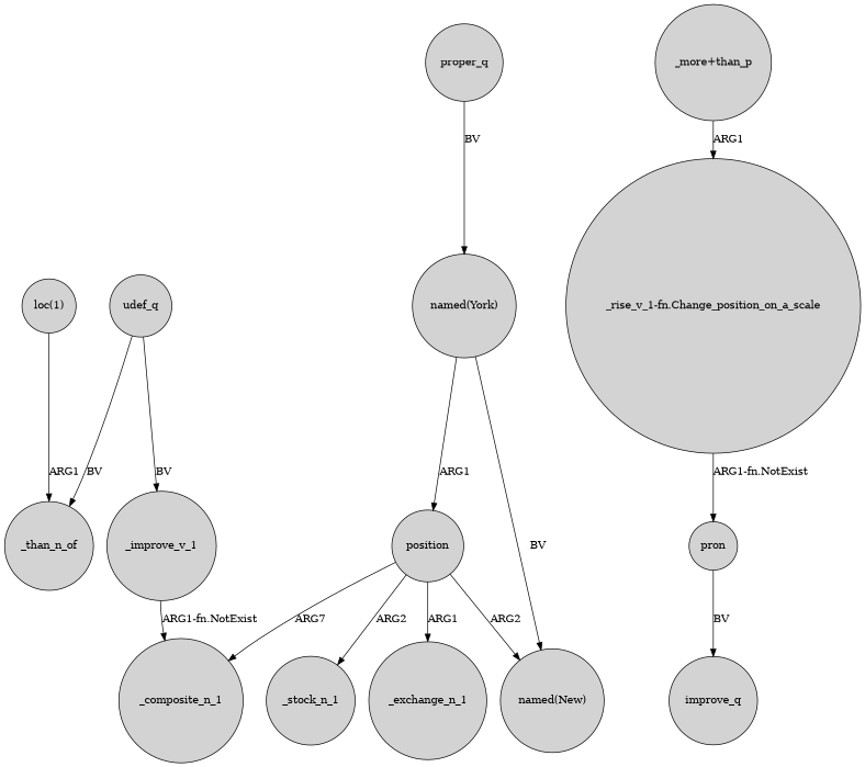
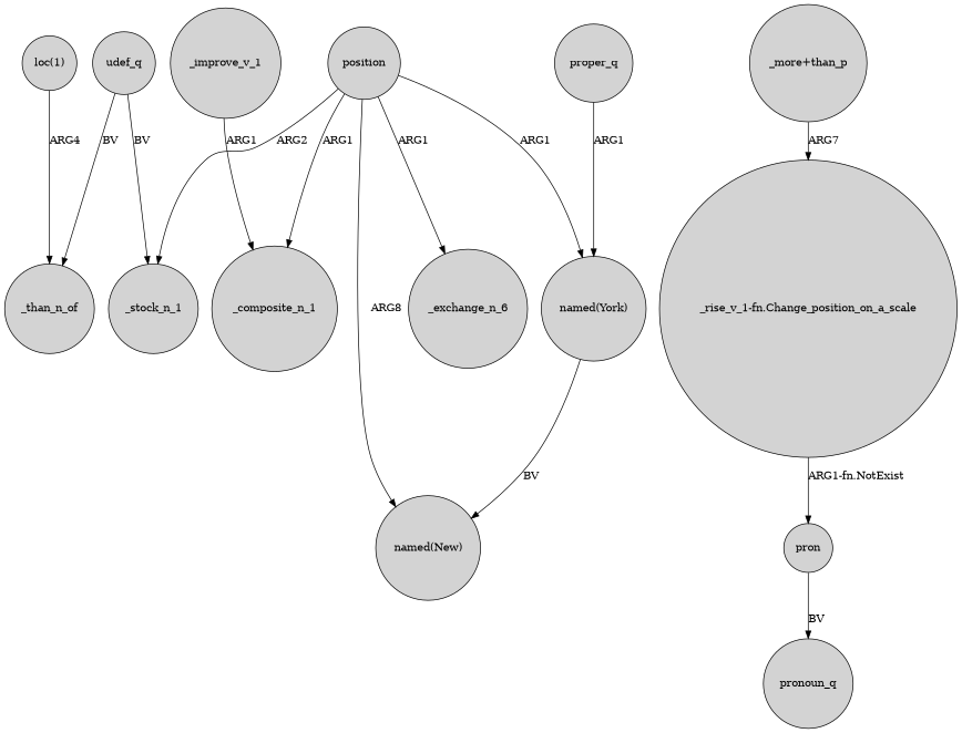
  digraph {
    node [shape=circle style=filled]
    n1 [label="loc(1)"]
    n2 [label=_than_n_of]
    n3 [label=position]
    "named(New)"
    _composite_n_1
    _stock_n_1
    "named(York)"
-   _exchange_n_1
+   _exchange_n_1 [label=_exchange_n_6]
    proper_q
    "_more+than_p"
    "_rise_v_1-fn.Change_position_on_a_scale"
    pron
-   pronoun_q [label=improve_q]
+   pronoun_q
    udef_q
    _improve_v_1
-   n1 -> n2 [label=ARG1]
-   n3 -> "named(New)" [label=ARG2]
-   n3 -> _composite_n_1 [label=ARG7]
+   n1 -> n2 [label=ARG4]
+   n3 -> "named(New)" [label=ARG8]
+   n3 -> _composite_n_1 [label=ARG1]
    n3 -> _stock_n_1 [label=ARG2]
-   "named(York)" -> n3 [label=ARG1]
+   n3 -> "named(York)" [label=ARG1]
    n3 -> _exchange_n_1 [label=ARG1]
    "named(York)" -> "named(New)" [label=BV]
-   proper_q -> "named(York)" [label=BV]
-   "_more+than_p" -> "_rise_v_1-fn.Change_position_on_a_scale" [label=ARG1]
+   proper_q -> "named(York)" [label=ARG1]
+   "_more+than_p" -> "_rise_v_1-fn.Change_position_on_a_scale" [label=ARG7]
    "_rise_v_1-fn.Change_position_on_a_scale" -> pron [label="ARG1-fn.NotExist"]
    pron -> pronoun_q [label=BV]
    udef_q -> n2 [label=BV]
-   udef_q -> _improve_v_1 [label=BV]
-   _improve_v_1 -> _composite_n_1 [label="ARG1-fn.NotExist"]
+   udef_q -> _stock_n_1 [label=BV]
+   _improve_v_1 -> _composite_n_1 [label=ARG1]
  }
